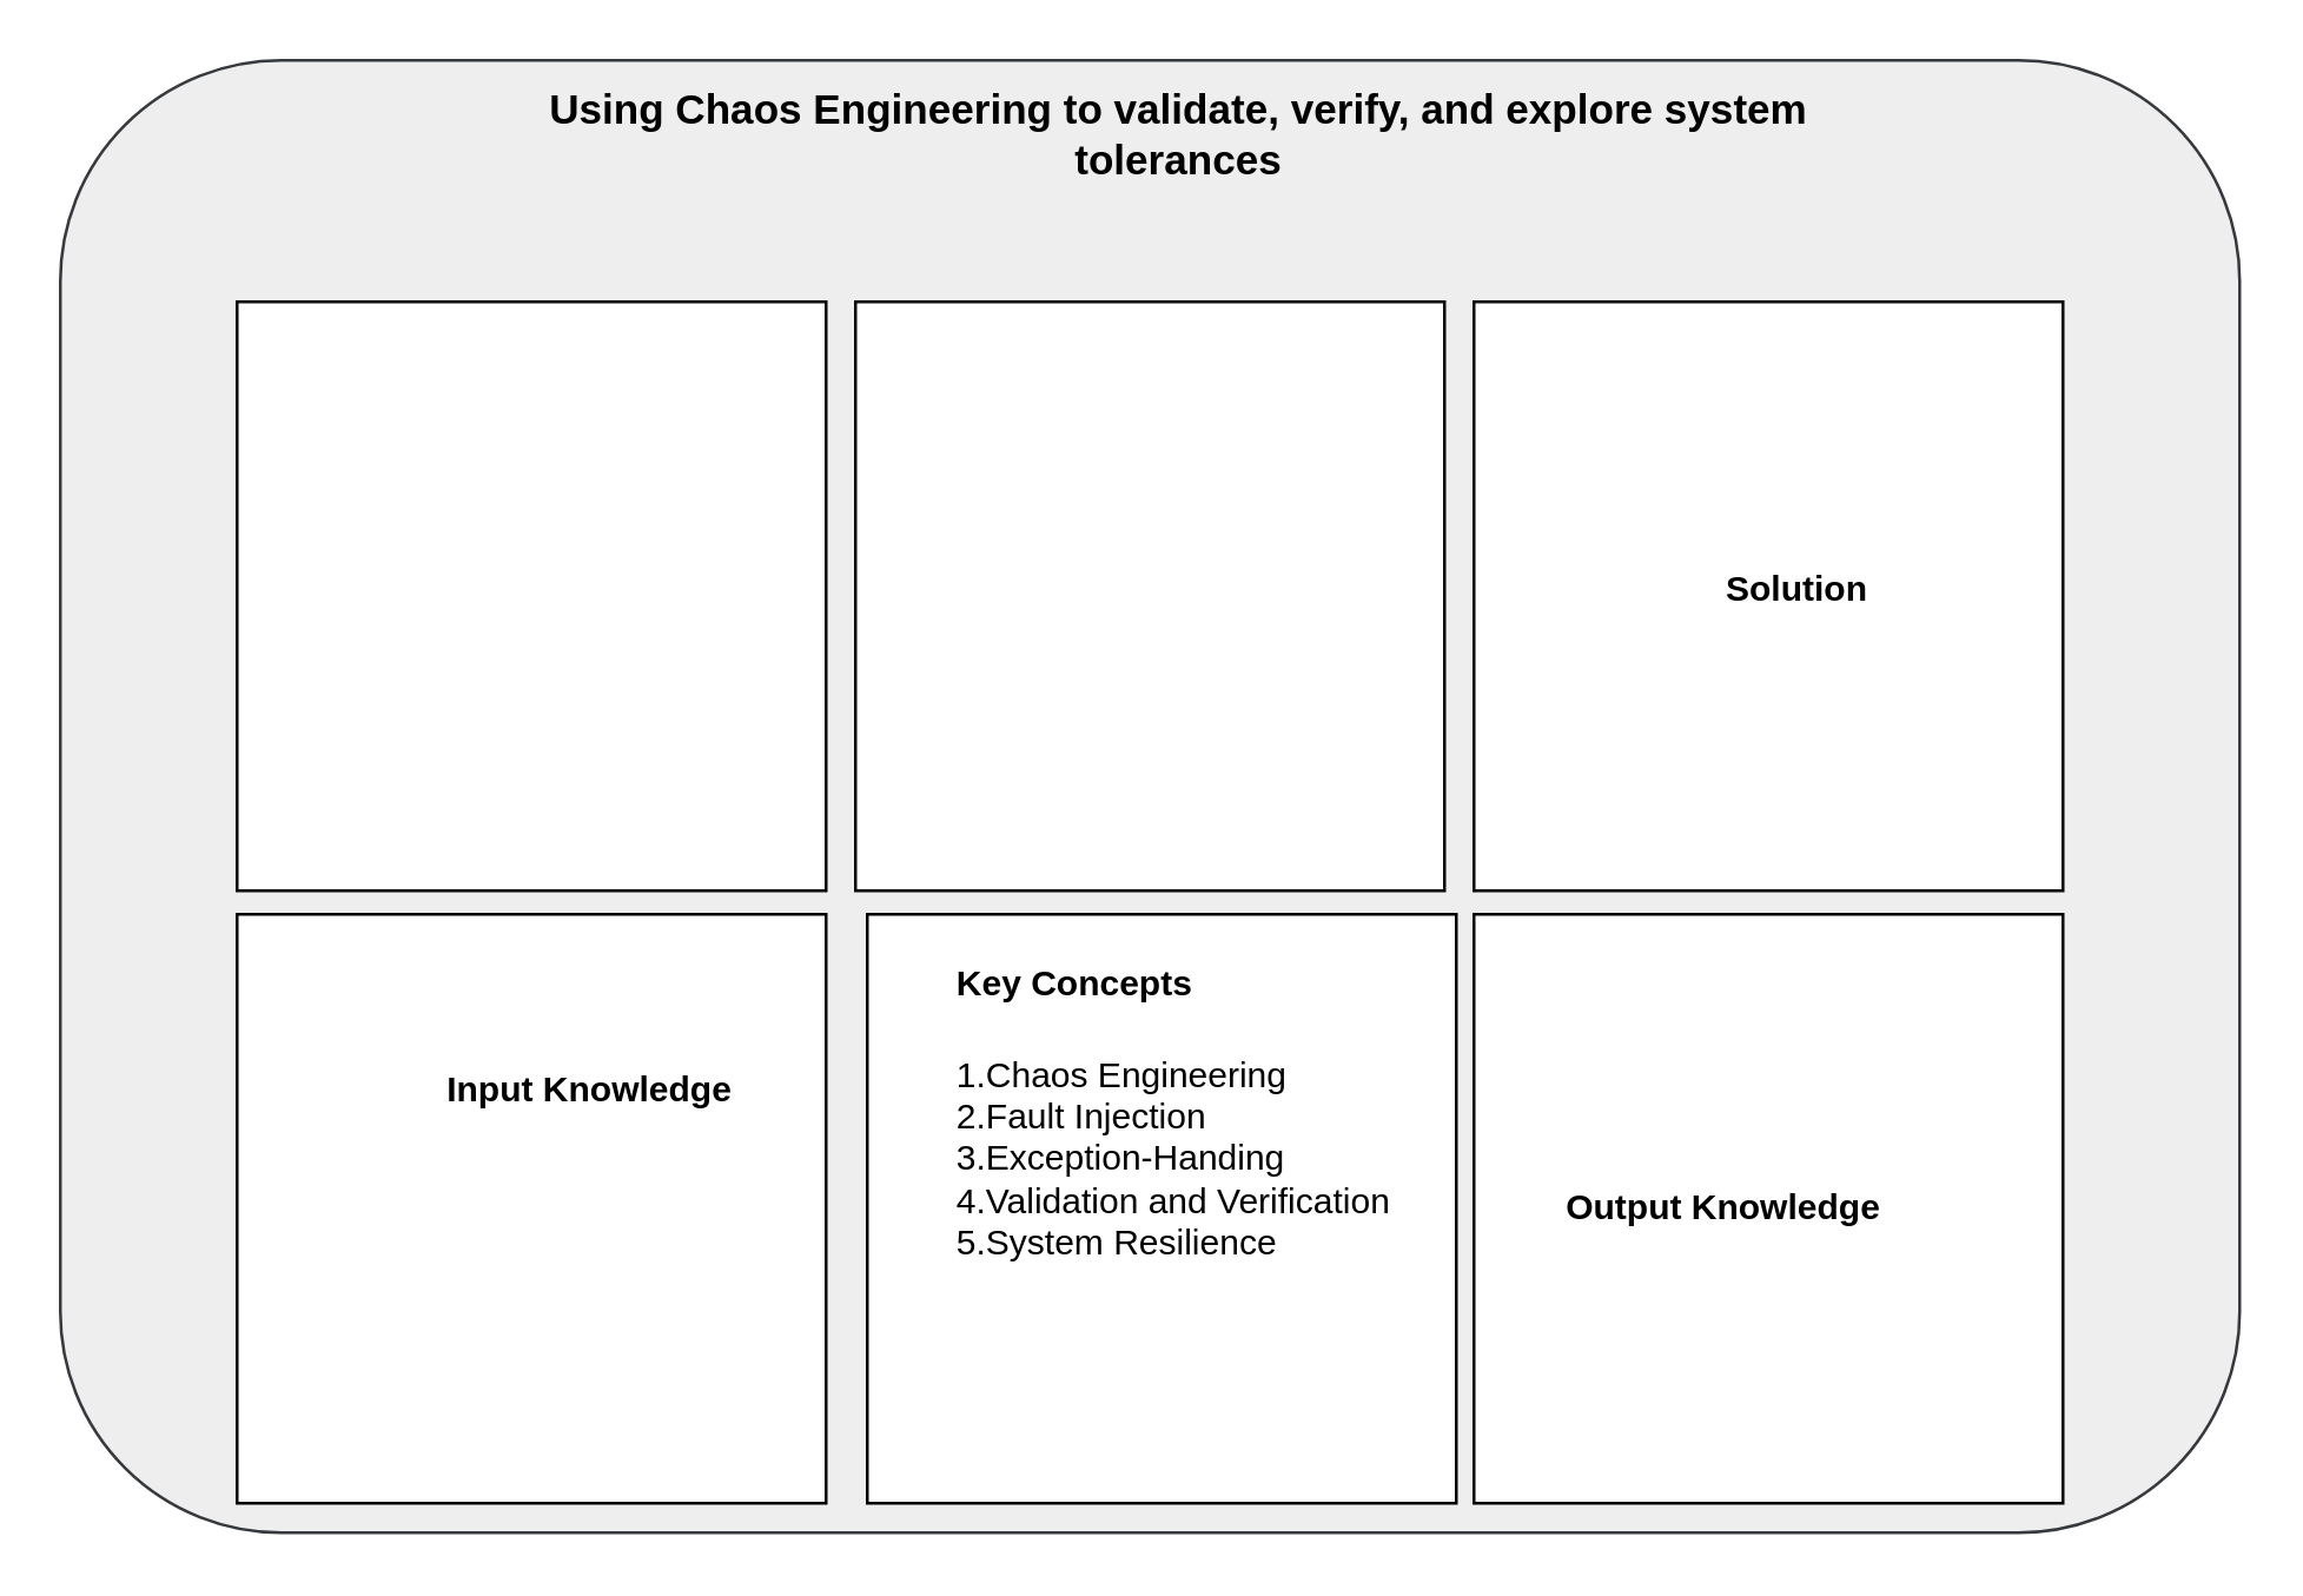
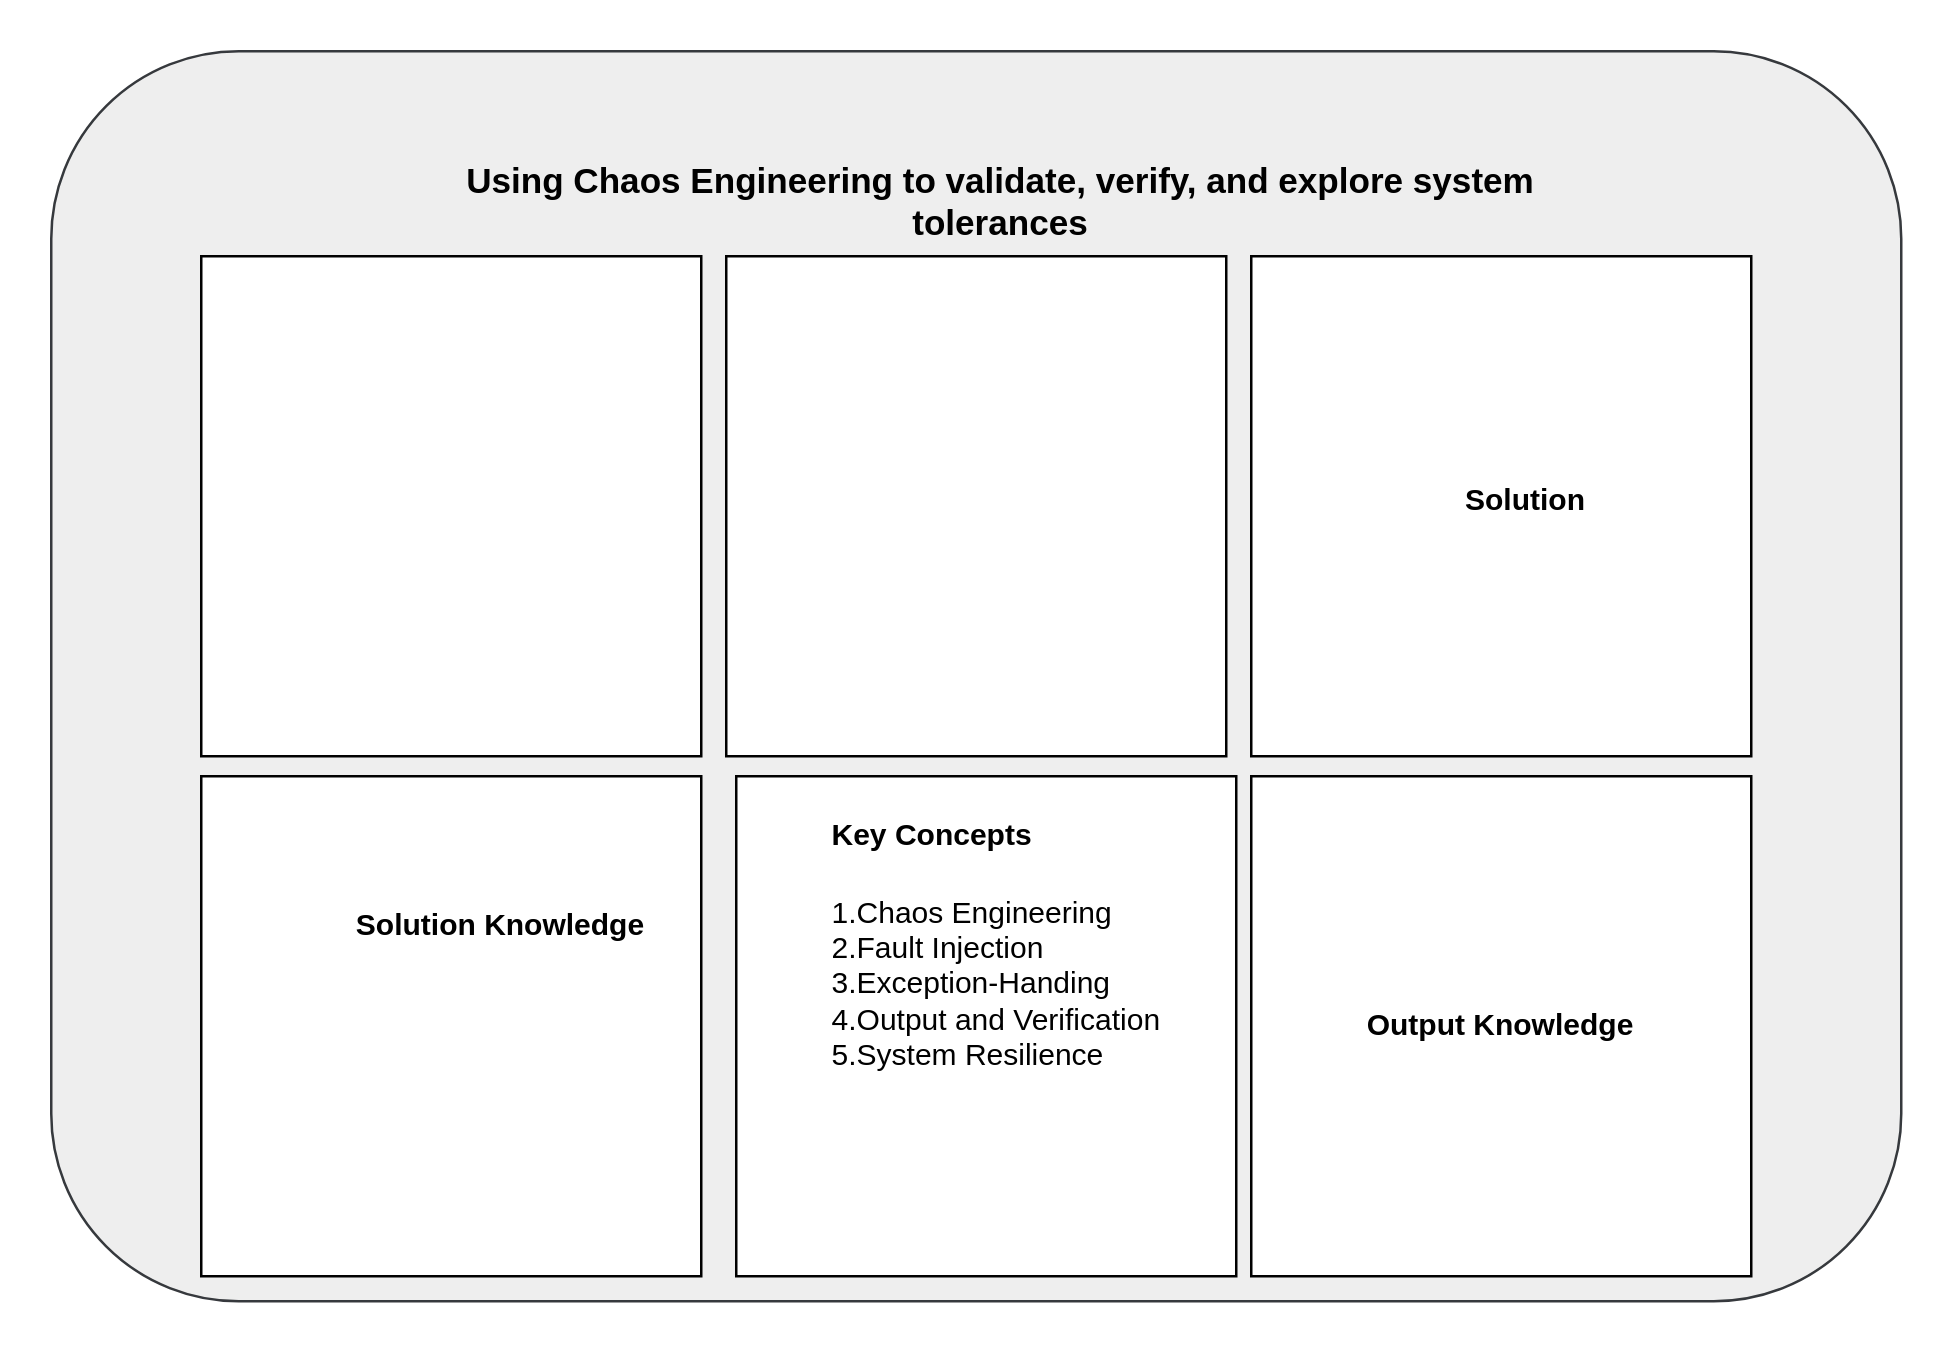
  <mxCell id="0" />
  <mxCell id="1" parent="0" />
  <mxCell id="2" value="" style="rounded=1;whiteSpace=wrap;html=1;fillColor=#eeeeee;strokeColor=#36393d;" vertex="1" parent="1"><mxGeometry x="20" y="20" width="740" height="500" as="geometry" /></mxCell>
  <mxCell id="3" value="" style="whiteSpace=wrap;html=1;aspect=fixed;" vertex="1" parent="1"><mxGeometry x="80" y="102" width="200" height="200" as="geometry" /></mxCell>
  <mxCell id="4" value="" style="whiteSpace=wrap;html=1;aspect=fixed;" vertex="1" parent="1"><mxGeometry x="290" y="102" width="200" height="200" as="geometry" /></mxCell>
  <mxCell id="5" value="" style="whiteSpace=wrap;html=1;aspect=fixed;" vertex="1" parent="1"><mxGeometry x="500" y="102" width="200" height="200" as="geometry" /></mxCell>
  <mxCell id="6" value="" style="whiteSpace=wrap;html=1;aspect=fixed;" vertex="1" parent="1"><mxGeometry x="80" y="310" width="200" height="200" as="geometry" /></mxCell>
  <mxCell id="7" value="" style="whiteSpace=wrap;html=1;aspect=fixed;" vertex="1" parent="1"><mxGeometry x="294" y="310" width="200" height="200" as="geometry" /></mxCell>
  <mxCell id="8" value="" style="whiteSpace=wrap;html=1;aspect=fixed;" vertex="1" parent="1"><mxGeometry x="500" y="310" width="200" height="200" as="geometry" /></mxCell>
- <mxCell id="9" value="&lt;h3&gt;Using Chaos Engineering to validate, verify, and explore system&lt;br&gt;tolerances&lt;/h3&gt;" style="text;align=center;html=1;verticalAlign=middle;whiteSpace=wrap;rounded=0;" vertex="1" parent="1"><mxGeometry x="170" y="30" width="460" height="30" as="geometry" /></mxCell>
- <mxCell id="10" value="&lt;h4&gt;Input Knowledge&lt;/h4&gt;" style="text;strokeColor=none;align=center;fillColor=none;html=1;verticalAlign=middle;whiteSpace=wrap;rounded=0;" vertex="1" parent="1"><mxGeometry x="120" y="290" width="160" height="160" as="geometry" /></mxCell>
- <mxCell id="11" value="&lt;h4 style=&quot;text-align: justify;&quot;&gt;&lt;span style=&quot;background-color: initial;&quot;&gt;Key Concepts&lt;/span&gt;&lt;/h4&gt;&lt;div style=&quot;text-align: justify;&quot;&gt;1.Chaos Engineering&lt;/div&gt;&lt;div style=&quot;text-align: justify;&quot;&gt;2.Fault Injection&lt;/div&gt;&lt;div style=&quot;text-align: justify;&quot;&gt;3.Exception-Handing&lt;/div&gt;&lt;div style=&quot;text-align: justify;&quot;&gt;4.Validation and Verification&amp;nbsp;&lt;/div&gt;&lt;div style=&quot;text-align: justify;&quot;&gt;5.System Resilience&lt;/div&gt;" style="text;strokeColor=none;align=center;fillColor=none;html=1;verticalAlign=middle;whiteSpace=wrap;rounded=0;" vertex="1" parent="1"><mxGeometry x="320" y="290" width="160" height="160" as="geometry" /></mxCell>
- <mxCell id="12" value="&lt;h4&gt;Output Knowledge&lt;/h4&gt;" style="text;strokeColor=none;align=center;fillColor=none;html=1;verticalAlign=middle;whiteSpace=wrap;rounded=0;" vertex="1" parent="1"><mxGeometry x="505" y="330" width="160" height="160" as="geometry" /></mxCell>
+ <mxCell id="9" value="&lt;h3&gt;Using Chaos Engineering to validate, verify, and explore system&lt;br&gt;tolerances&lt;/h3&gt;" style="text;align=center;html=1;verticalAlign=middle;whiteSpace=wrap;rounded=0;" vertex="1" parent="1"><mxGeometry x="170" y="65" width="460" height="30" as="geometry" /></mxCell>
+ <mxCell id="10" value="&lt;h4&gt;Solution Knowledge&lt;/h4&gt;" style="text;strokeColor=none;align=center;fillColor=none;html=1;verticalAlign=middle;whiteSpace=wrap;rounded=0;" vertex="1" parent="1"><mxGeometry x="120" y="290" width="160" height="160" as="geometry" /></mxCell>
+ <mxCell id="11" value="&lt;h4 style=&quot;text-align: justify;&quot;&gt;&lt;span style=&quot;background-color: initial;&quot;&gt;Key Concepts&lt;/span&gt;&lt;/h4&gt;&lt;div style=&quot;text-align: justify;&quot;&gt;1.Chaos Engineering&lt;/div&gt;&lt;div style=&quot;text-align: justify;&quot;&gt;2.Fault Injection&lt;/div&gt;&lt;div style=&quot;text-align: justify;&quot;&gt;3.Exception-Handing&lt;/div&gt;&lt;div style=&quot;text-align: justify;&quot;&gt;4.Output and Verification&amp;nbsp;&lt;/div&gt;&lt;div style=&quot;text-align: justify;&quot;&gt;5.System Resilience&lt;/div&gt;" style="text;strokeColor=none;align=center;fillColor=none;html=1;verticalAlign=middle;whiteSpace=wrap;rounded=0;" vertex="1" parent="1"><mxGeometry x="320" y="290" width="160" height="160" as="geometry" /></mxCell>
+ <mxCell id="12" value="&lt;h4&gt;Output Knowledge&lt;/h4&gt;" style="text;strokeColor=none;align=center;fillColor=none;html=1;verticalAlign=middle;whiteSpace=wrap;rounded=0;" vertex="1" parent="1"><mxGeometry x="520" y="330" width="160" height="160" as="geometry" /></mxCell>
  <mxCell id="13" value="&lt;h4&gt;Solution&lt;/h4&gt;" style="text;strokeColor=none;align=center;fillColor=none;html=1;verticalAlign=middle;whiteSpace=wrap;rounded=0;" vertex="1" parent="1"><mxGeometry x="530" y="120" width="160" height="160" as="geometry" /></mxCell>
